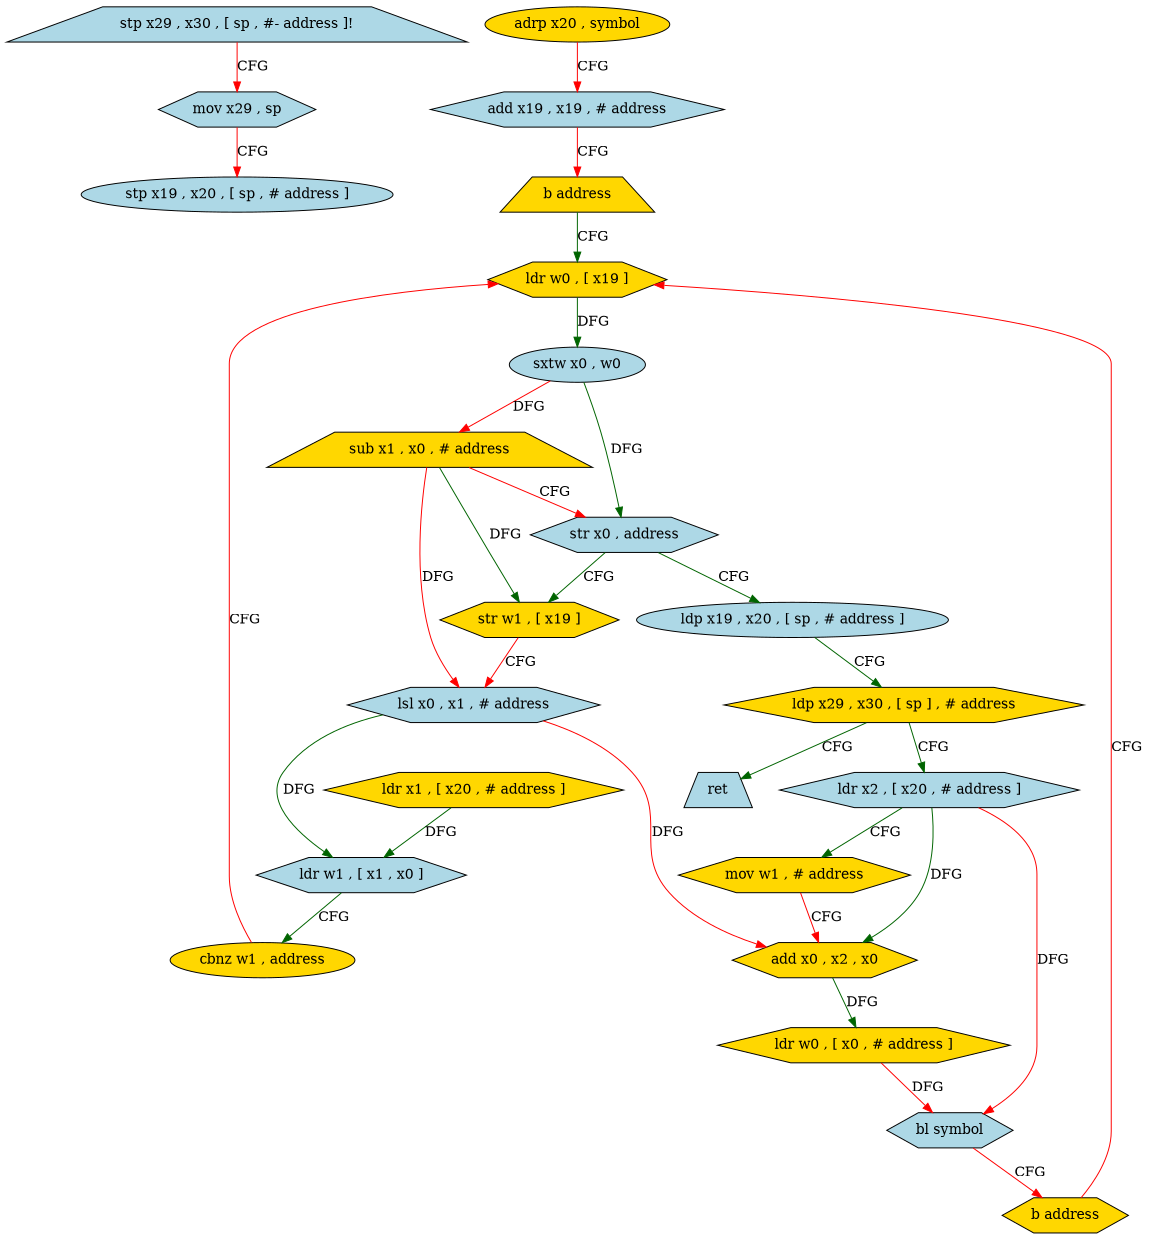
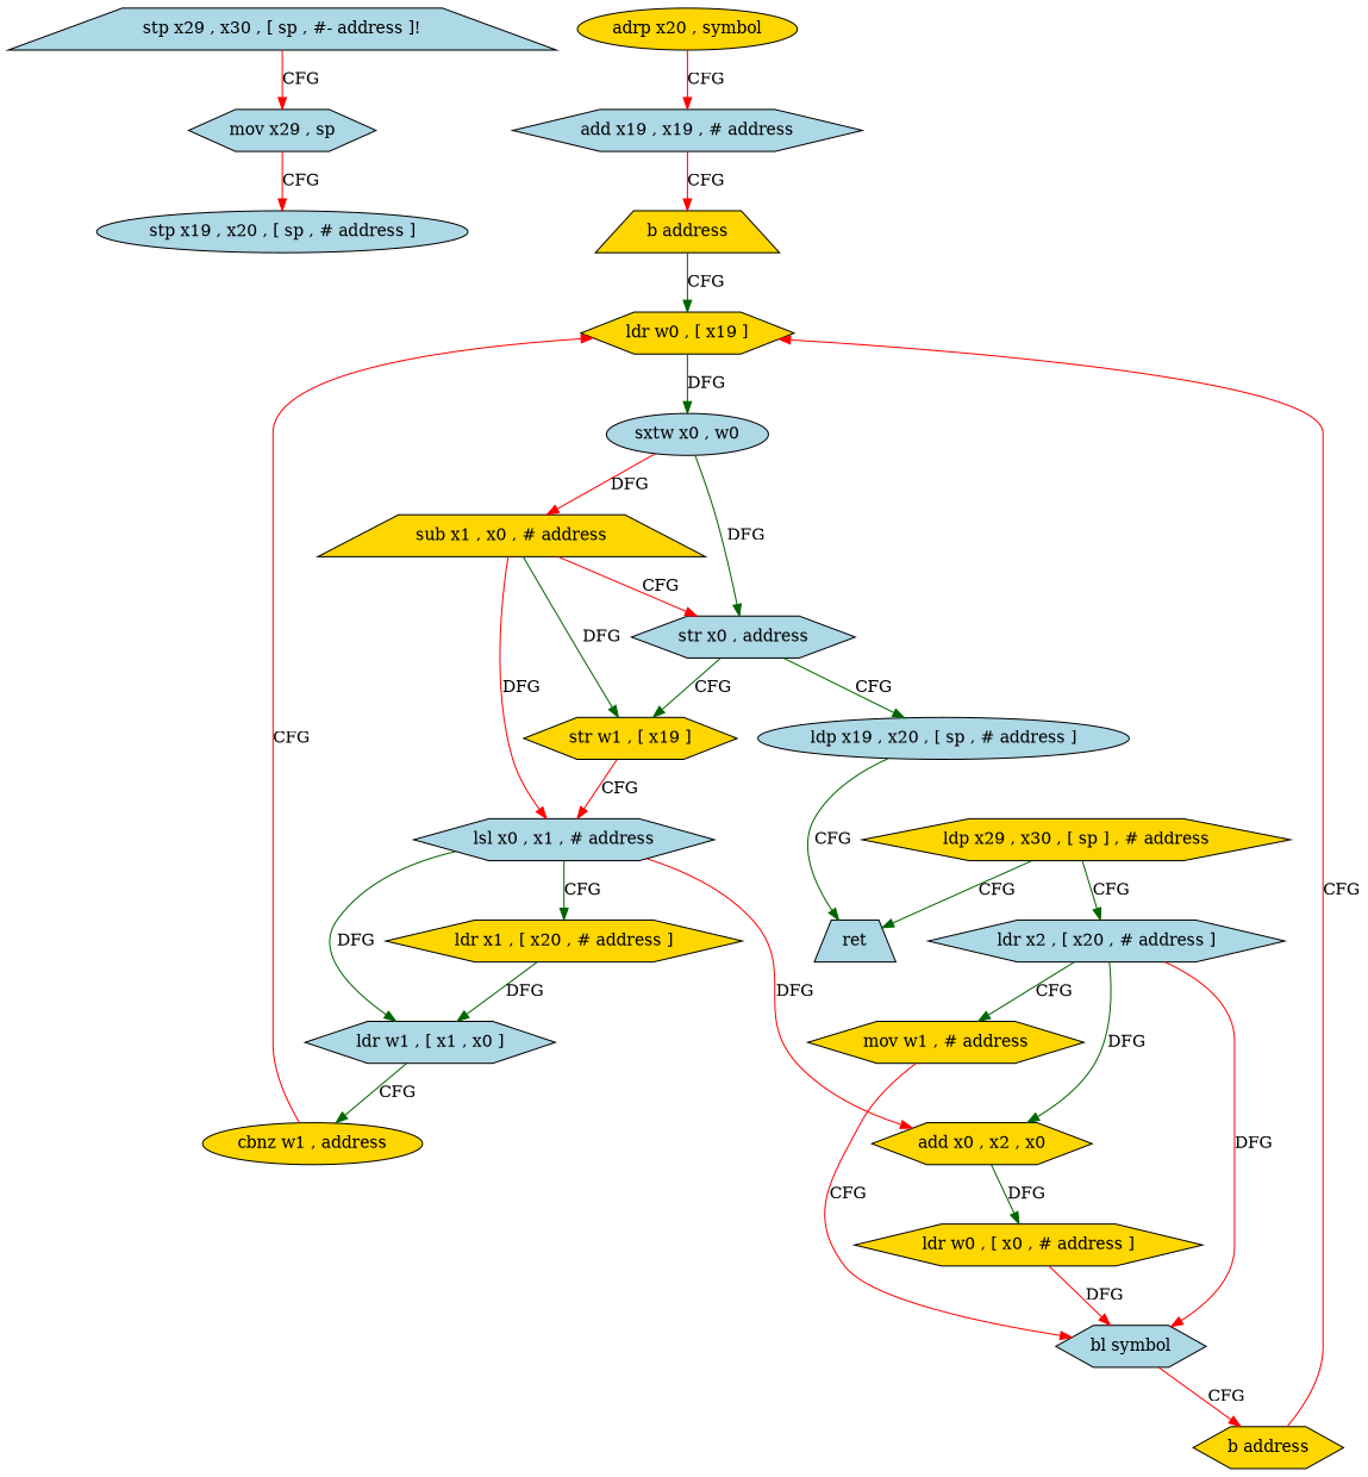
  digraph {
    node [fillcolor=lightblue shape=hexagon style=filled]
    edge [color=darkgreen]
    n1 [label="stp x29 , x30 , [ sp , #- address ]!" shape=trapezium]
    n2 [label="mov x29 , sp"]
    n3 [label="stp x19 , x20 , [ sp , # address ]" shape=ellipse]
    n4 [fillcolor=gold label="adrp x20 , symbol" shape=ellipse]
    n5 [label="add x19 , x19 , # address"]
    n6 [fillcolor=gold label="b address" shape=trapezium]
    n7 [fillcolor=gold label="ldr w0 , [ x19 ]"]
    n8 [label="sxtw x0 , w0" shape=ellipse]
    n9 [fillcolor=gold label="sub x1 , x0 , # address" shape=trapezium]
    n10 [label="str x0 , address"]
    n11 [fillcolor=gold label="str w1 , [ x19 ]"]
    n12 [label="lsl x0 , x1 , # address"]
    n13 [label="ldp x19 , x20 , [ sp , # address ]" shape=ellipse]
    n14 [fillcolor=gold label="ldr x1 , [ x20 , # address ]"]
    n15 [label="ldr w1 , [ x1 , x0 ]"]
    n16 [fillcolor=gold label="add x0 , x2 , x0"]
    n17 [fillcolor=gold label="ldp x29 , x30 , [ sp ] , # address"]
    n18 [label="ldr x2 , [ x20 , # address ]"]
    n19 [label=ret shape=trapezium]
    n20 [fillcolor=gold label="cbnz w1 , address" shape=ellipse]
    n21 [fillcolor=gold label="ldr w0 , [ x0 , # address ]"]
    n22 [fillcolor=gold label="mov w1 , # address"]
    n23 [label="bl symbol"]
    n24 [fillcolor=gold label="b address"]
    n1 -> n2 [color=red label=CFG]
    n2 -> n3 [color=red label=CFG]
    n4 -> n5 [color=red label=CFG]
    n5 -> n6 [color=red label=CFG]
    n6 -> n7 [label=CFG]
    n7 -> n8 [label=DFG]
    n8 -> n9 [color=red label=DFG]
    n8 -> n10 [label=DFG]
    n9 -> n10 [color=red label=CFG]
    n9 -> n11 [label=DFG]
    n9 -> n12 [color=red label=DFG]
    n10 -> n11 [label=CFG]
    n10 -> n13 [label=CFG]
    n11 -> n12 [color=red label=CFG]
+   n12 -> n14 [label=CFG]
    n12 -> n15 [label=DFG]
    n12 -> n16 [color=red label=DFG]
-   n13 -> n17 [label=CFG]
+   n13 -> n19 [label=CFG]
    n14 -> n15 [label=DFG]
    n15 -> n20 [label=CFG]
    n16 -> n21 [label=DFG]
    n17 -> n18 [label=CFG]
    n17 -> n19 [label=CFG]
    n18 -> n16 [label=DFG]
    n18 -> n22 [label=CFG]
    n18 -> n23 [color=red label=DFG]
    n20 -> n7 [color=red label=CFG]
    n21 -> n23 [color=red label=DFG]
-   n22 -> n16 [color=red label=CFG]
+   n22 -> n23 [color=red label=CFG]
    n23 -> n24 [color=red label=CFG]
    n24 -> n7 [color=red label=CFG]
  }
